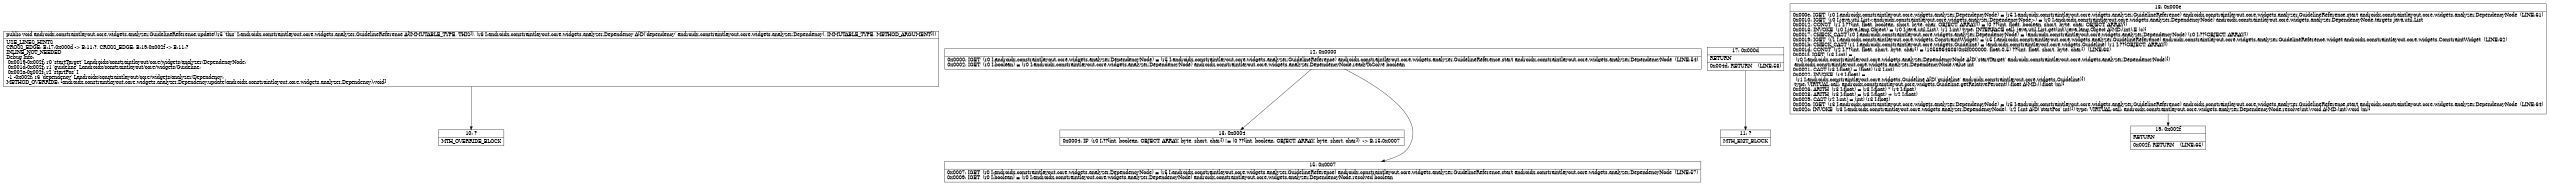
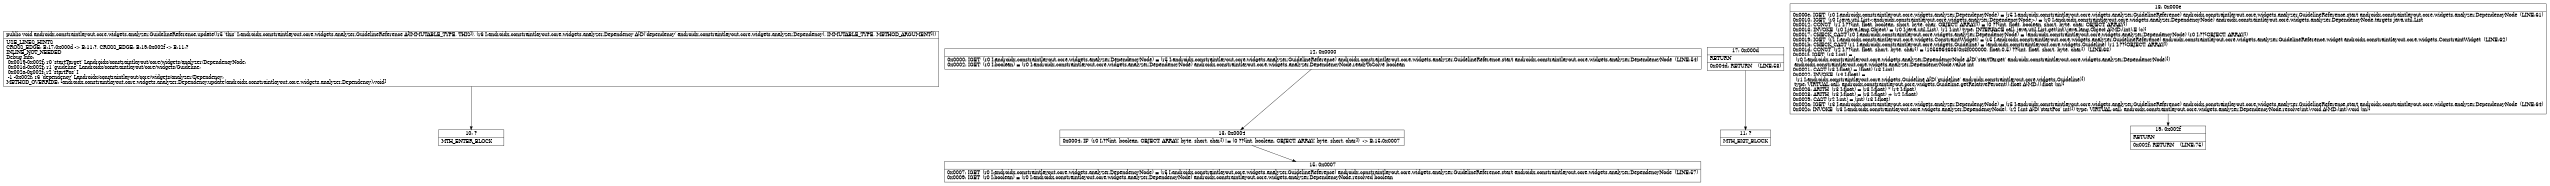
  digraph {
    node [shape=record]
-   n1 [label="{10\:\ ?|MTH_OVERRIDE_BLOCK\l}"]
+   n1 [label="{10\:\ ?|MTH_ENTER_BLOCK\l}"]
    n2 [label="{12\:\ 0x0000|0x0000: IGET  (r0 I:androidx.constraintlayout.core.widgets.analyzer.DependencyNode) = (r5 I:androidx.constraintlayout.core.widgets.analyzer.GuidelineReference) androidx.constraintlayout.core.widgets.analyzer.GuidelineReference.start androidx.constraintlayout.core.widgets.analyzer.DependencyNode  (LINE:54)\l0x0002: IGET  (r0 I:boolean) = (r0 I:androidx.constraintlayout.core.widgets.analyzer.DependencyNode) androidx.constraintlayout.core.widgets.analyzer.DependencyNode.readyToSolve boolean \l}"]
    n3 [label="{13\:\ 0x0004|0x0004: IF  (r0 I:??[int, boolean, OBJECT, ARRAY, byte, short, char]) != (0 ??[int, boolean, OBJECT, ARRAY, byte, short, char])  \-\> B:15:0x0007 \l}"]
    n4 [label="{15\:\ 0x0007|0x0007: IGET  (r0 I:androidx.constraintlayout.core.widgets.analyzer.DependencyNode) = (r5 I:androidx.constraintlayout.core.widgets.analyzer.GuidelineReference) androidx.constraintlayout.core.widgets.analyzer.GuidelineReference.start androidx.constraintlayout.core.widgets.analyzer.DependencyNode  (LINE:57)\l0x0009: IGET  (r0 I:boolean) = (r0 I:androidx.constraintlayout.core.widgets.analyzer.DependencyNode) androidx.constraintlayout.core.widgets.analyzer.DependencyNode.resolved boolean \l}"]
    n5 [label="{11\:\ ?|MTH_EXIT_BLOCK\l}"]
    n6 [label="{17\:\ 0x000d|RETURN\l|0x004d: RETURN    (LINE:58)\l}"]
    n7 [label="{18\:\ 0x000e|0x000e: IGET  (r0 I:androidx.constraintlayout.core.widgets.analyzer.DependencyNode) = (r5 I:androidx.constraintlayout.core.widgets.analyzer.GuidelineReference) androidx.constraintlayout.core.widgets.analyzer.GuidelineReference.start androidx.constraintlayout.core.widgets.analyzer.DependencyNode  (LINE:61)\l0x0010: IGET  (r0 I:java.util.List\<androidx.constraintlayout.core.widgets.analyzer.DependencyNode\>) = (r0 I:androidx.constraintlayout.core.widgets.analyzer.DependencyNode) androidx.constraintlayout.core.widgets.analyzer.DependencyNode.targets java.util.List \l0x0012: CONST  (r1 I:??[int, float, boolean, short, byte, char, OBJECT, ARRAY]) = (0 ??[int, float, boolean, short, byte, char, OBJECT, ARRAY]) \l0x0013: INVOKE  (r0 I:java.lang.Object) = (r0 I:java.util.List), (r1 I:int) type: INTERFACE call: java.util.List.get(int):java.lang.Object A[MD:(int):E (c)]\l0x0017: CHECK_CAST (r0 I:androidx.constraintlayout.core.widgets.analyzer.DependencyNode) = (androidx.constraintlayout.core.widgets.analyzer.DependencyNode) (r0 I:??[OBJECT, ARRAY]) \l0x0019: IGET  (r1 I:androidx.constraintlayout.core.widgets.ConstraintWidget) = (r5 I:androidx.constraintlayout.core.widgets.analyzer.GuidelineReference) androidx.constraintlayout.core.widgets.analyzer.GuidelineReference.widget androidx.constraintlayout.core.widgets.ConstraintWidget  (LINE:62)\l0x001b: CHECK_CAST (r1 I:androidx.constraintlayout.core.widgets.Guideline) = (androidx.constraintlayout.core.widgets.Guideline) (r1 I:??[OBJECT, ARRAY]) \l0x001d: CONST  (r2 I:??[int, float, short, byte, char]) = (1056964608(0x3f000000, float:0.5) ??[int, float, short, byte, char])  (LINE:63)\l0x001f: IGET  (r3 I:int) = \l  (r0 I:androidx.constraintlayout.core.widgets.analyzer.DependencyNode A[D('startTarget' androidx.constraintlayout.core.widgets.analyzer.DependencyNode)])\l androidx.constraintlayout.core.widgets.analyzer.DependencyNode.value int \l0x0021: CAST (r3 I:float) = (float) (r3 I:int) \l0x0022: INVOKE  (r4 I:float) = \l  (r1 I:androidx.constraintlayout.core.widgets.Guideline A[D('guideline' androidx.constraintlayout.core.widgets.Guideline)])\l type: VIRTUAL call: androidx.constraintlayout.core.widgets.Guideline.getRelativePercent():float A[MD:():float (m)]\l0x0026: ARITH  (r3 I:float) = (r3 I:float) * (r4 I:float) \l0x0028: ARITH  (r3 I:float) = (r3 I:float) + (r2 I:float) \l0x0029: CAST (r2 I:int) = (int) (r3 I:float) \l0x002a: IGET  (r3 I:androidx.constraintlayout.core.widgets.analyzer.DependencyNode) = (r5 I:androidx.constraintlayout.core.widgets.analyzer.GuidelineReference) androidx.constraintlayout.core.widgets.analyzer.GuidelineReference.start androidx.constraintlayout.core.widgets.analyzer.DependencyNode  (LINE:64)\l0x002c: INVOKE  (r3 I:androidx.constraintlayout.core.widgets.analyzer.DependencyNode), (r2 I:int A[D('startPos' int)]) type: VIRTUAL call: androidx.constraintlayout.core.widgets.analyzer.DependencyNode.resolve(int):void A[MD:(int):void (m)]\l}"]
-   n8 [label="{19\:\ 0x002f|RETURN\l|0x002f: RETURN    (LINE:65)\l}"]
+   n8 [label="{19\:\ 0x002f|RETURN\l|0x002f: RETURN    (LINE:75)\l}"]
    n9 [label="{public void androidx.constraintlayout.core.widgets.analyzer.GuidelineReference.update((r5 'this' I:androidx.constraintlayout.core.widgets.analyzer.GuidelineReference A[IMMUTABLE_TYPE, THIS]), (r6 I:androidx.constraintlayout.core.widgets.analyzer.Dependency A[D('dependency' androidx.constraintlayout.core.widgets.analyzer.Dependency), IMMUTABLE_TYPE, METHOD_ARGUMENT]))  | USE_LINES_HINTS\lCROSS_EDGE: B:17:0x000d \-\> B:11:?, CROSS_EDGE: B:19:0x002f \-\> B:11:?\lINLINE_NOT_NEEDED\lDebug Info:\l  0x0019\-0x002f: r0 'startTarget' Landroidx\/constraintlayout\/core\/widgets\/analyzer\/DependencyNode;\l  0x001d\-0x002f: r1 'guideline' Landroidx\/constraintlayout\/core\/widgets\/Guideline;\l  0x002a\-0x002f: r2 'startPos' I\l  \-1 \-0x002f: r6 'dependency' Landroidx\/constraintlayout\/core\/widgets\/analyzer\/Dependency;\lMETHOD_OVERRIDE: [androidx.constraintlayout.core.widgets.analyzer.Dependency.update(androidx.constraintlayout.core.widgets.analyzer.Dependency):void]\l}"]
    n2 -> n3
-   n2 -> n4
+   n3 -> n4
    n6 -> n5
    n7 -> n8
    n9 -> n1
  }
